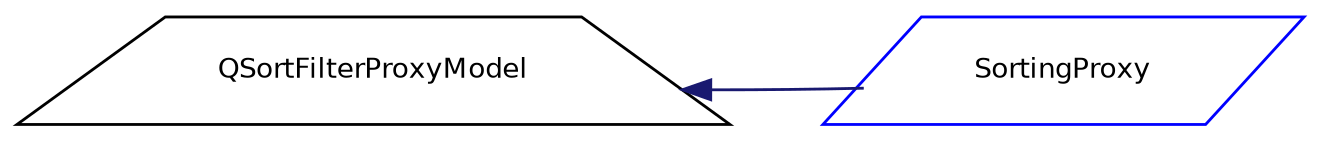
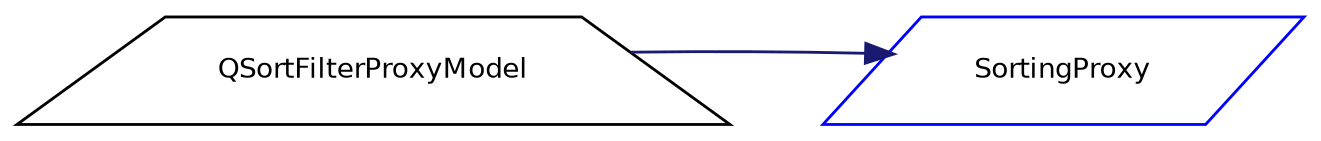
  digraph {
    rankdir=LR
    node [fillcolor=white fontname=Helvetica fontsize=10 style=filled]
    n1 [color=black height=0.2 label=QSortFilterProxyModel shape=trapezium width=0.4]
    n2 [color=blue height=0.2 label=SortingProxy shape=parallelogram width=0.4]
-   n1 -> n2 [color=midnightblue dir=back fontname=Helvetica fontsize=10 labelfontname=Helvetica labelfontsize=10 style=solid]
+   n2 -> n1 [color=midnightblue dir=back fontname=Helvetica fontsize=10 labelfontname=Helvetica labelfontsize=10 style=solid]
  }
